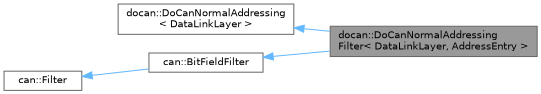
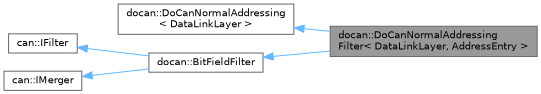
  digraph {
    rankdir=LR
    node [color=gray40 fillcolor=white fontname=Helvetica fontsize=10 shape=box style=filled]
    edge [color=steelblue1 dir=back fontname=Helvetica fontsize=10 labelfontname=Helvetica labelfontsize=10 style=solid]
    n1 [fillcolor=grey60 fontcolor=black height=0.2 label="docan::DoCanNormalAddressing\lFilter\< DataLinkLayer, AddressEntry \>" width=0.4]
    n2 [height=0.2 label="docan::DoCanNormalAddressing\l\< DataLinkLayer \>" width=0.4]
-   n3 [height=0.2 label="can::BitFieldFilter" width=0.4]
-   n5 [height=0.2 label="can::Filter" width=0.4]
+   n3 [height=0.2 label="docan::BitFieldFilter" width=0.4]
+   n4 [height=0.2 label="can::IFilter" width=0.4]
+   n5 [height=0.2 label="can::IMerger" width=0.4]
    n2 -> n1
    n3 -> n1
+   n4 -> n3
    n5 -> n3
  }
